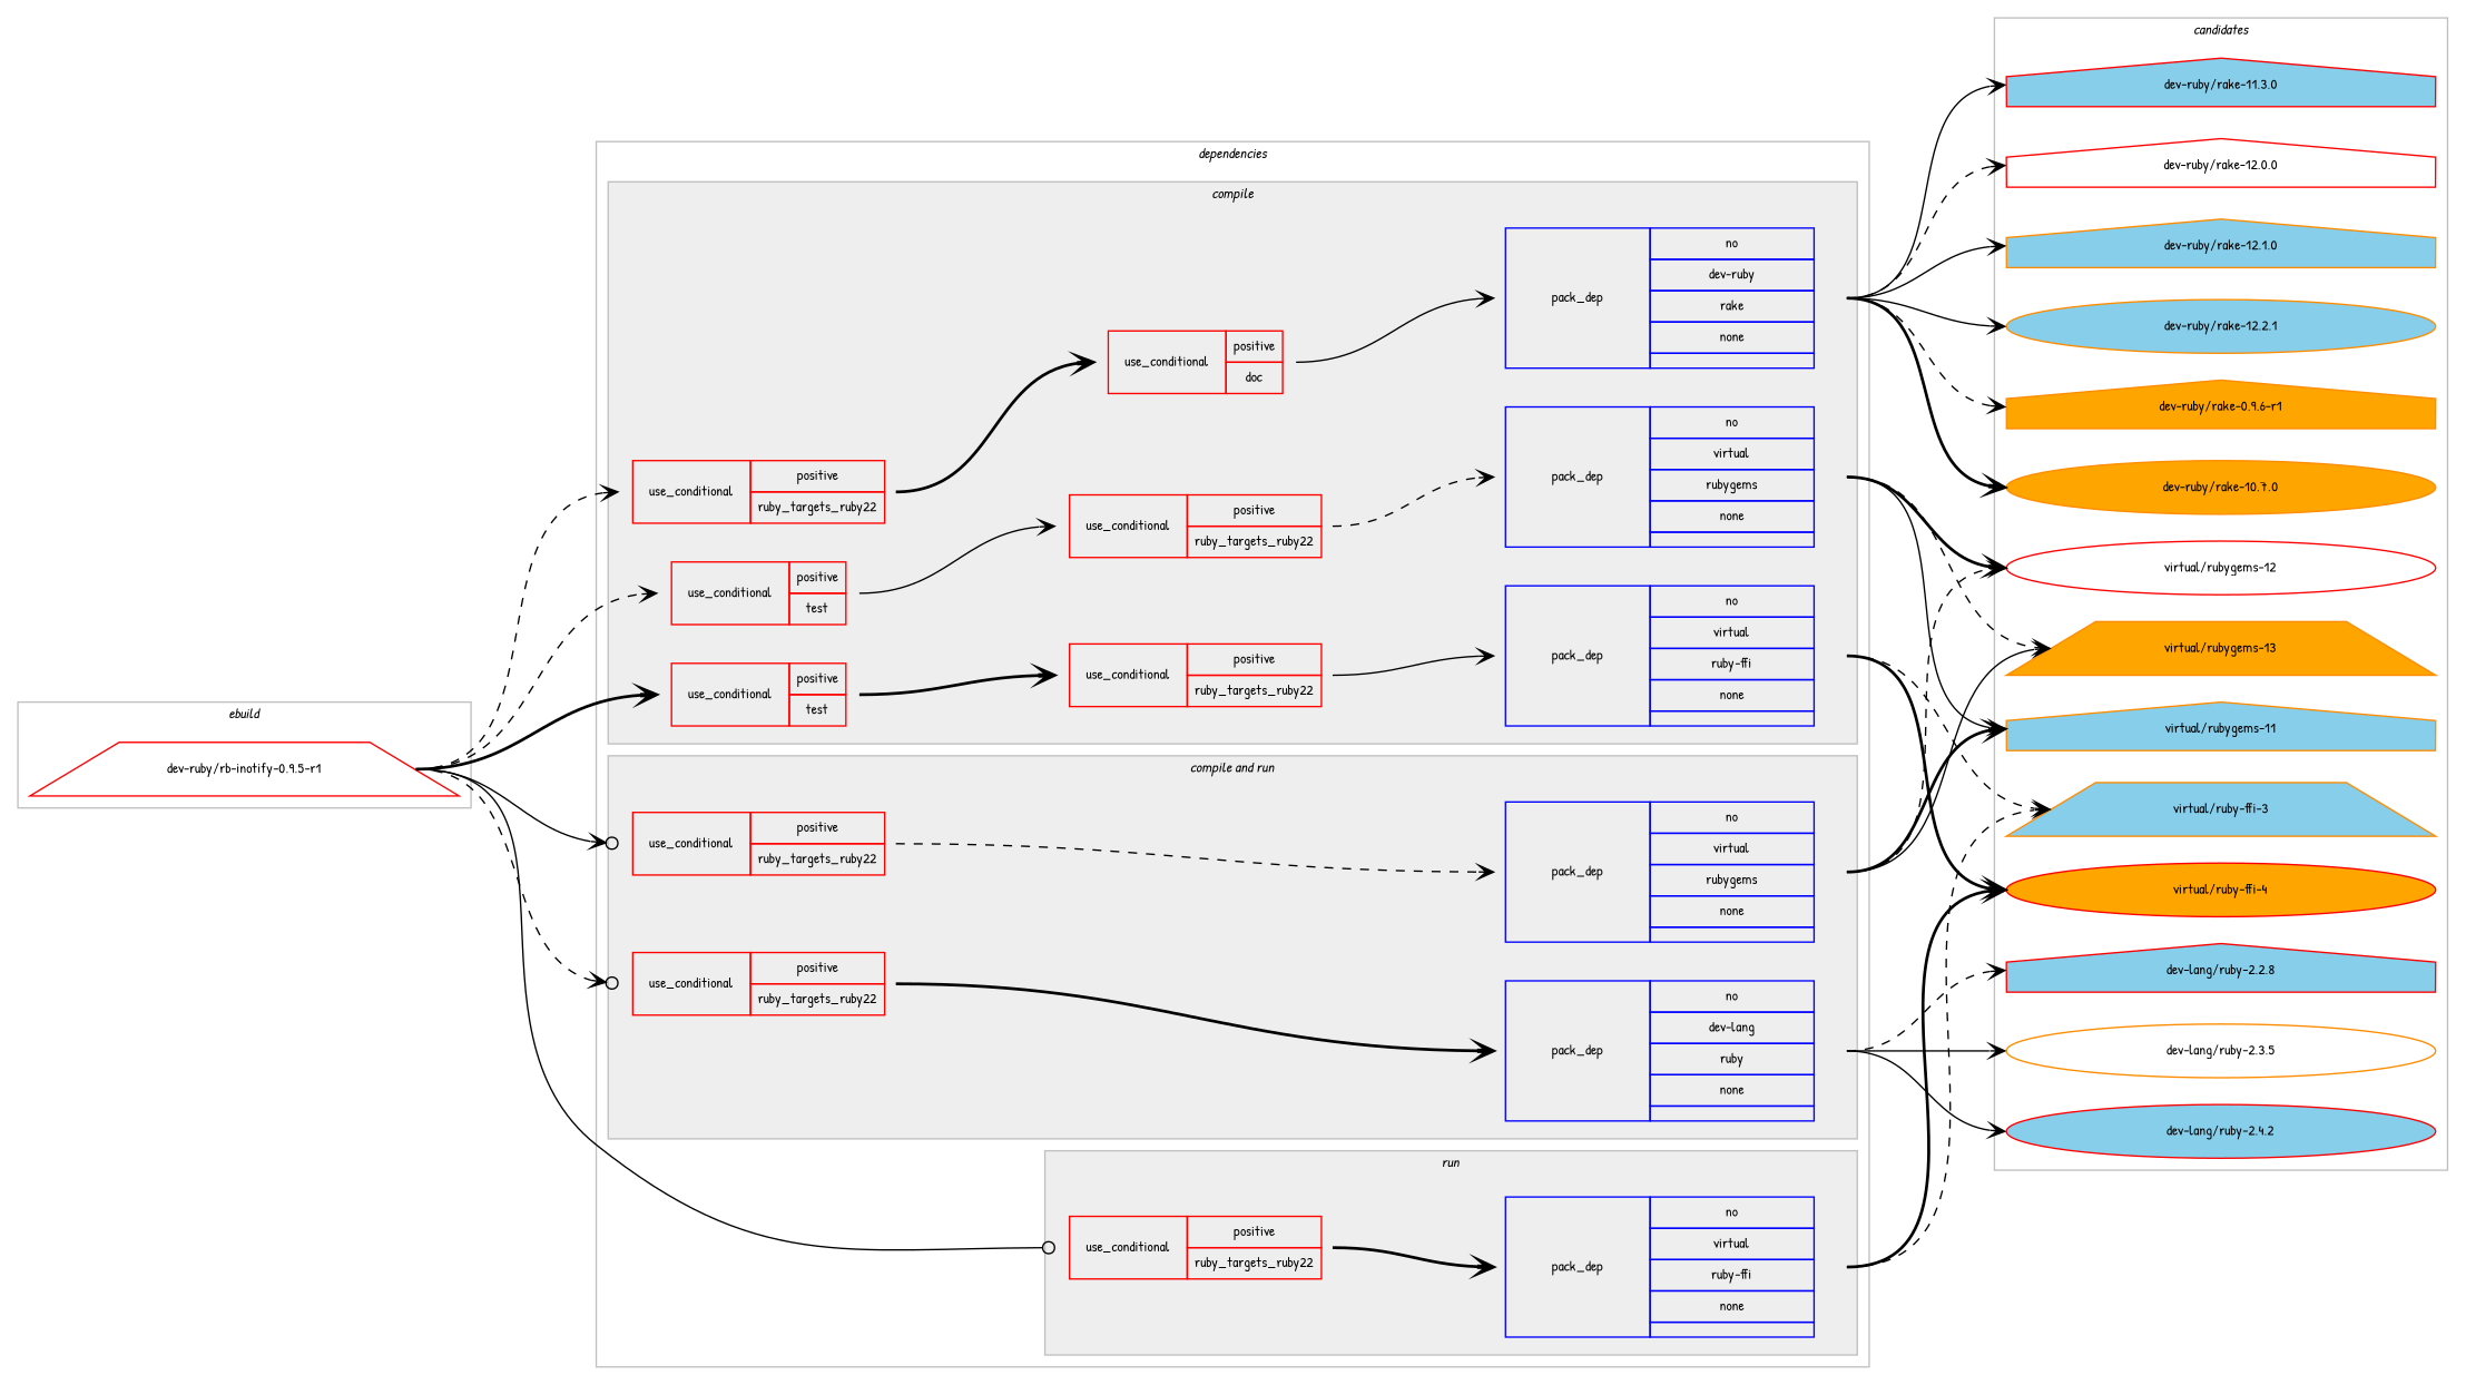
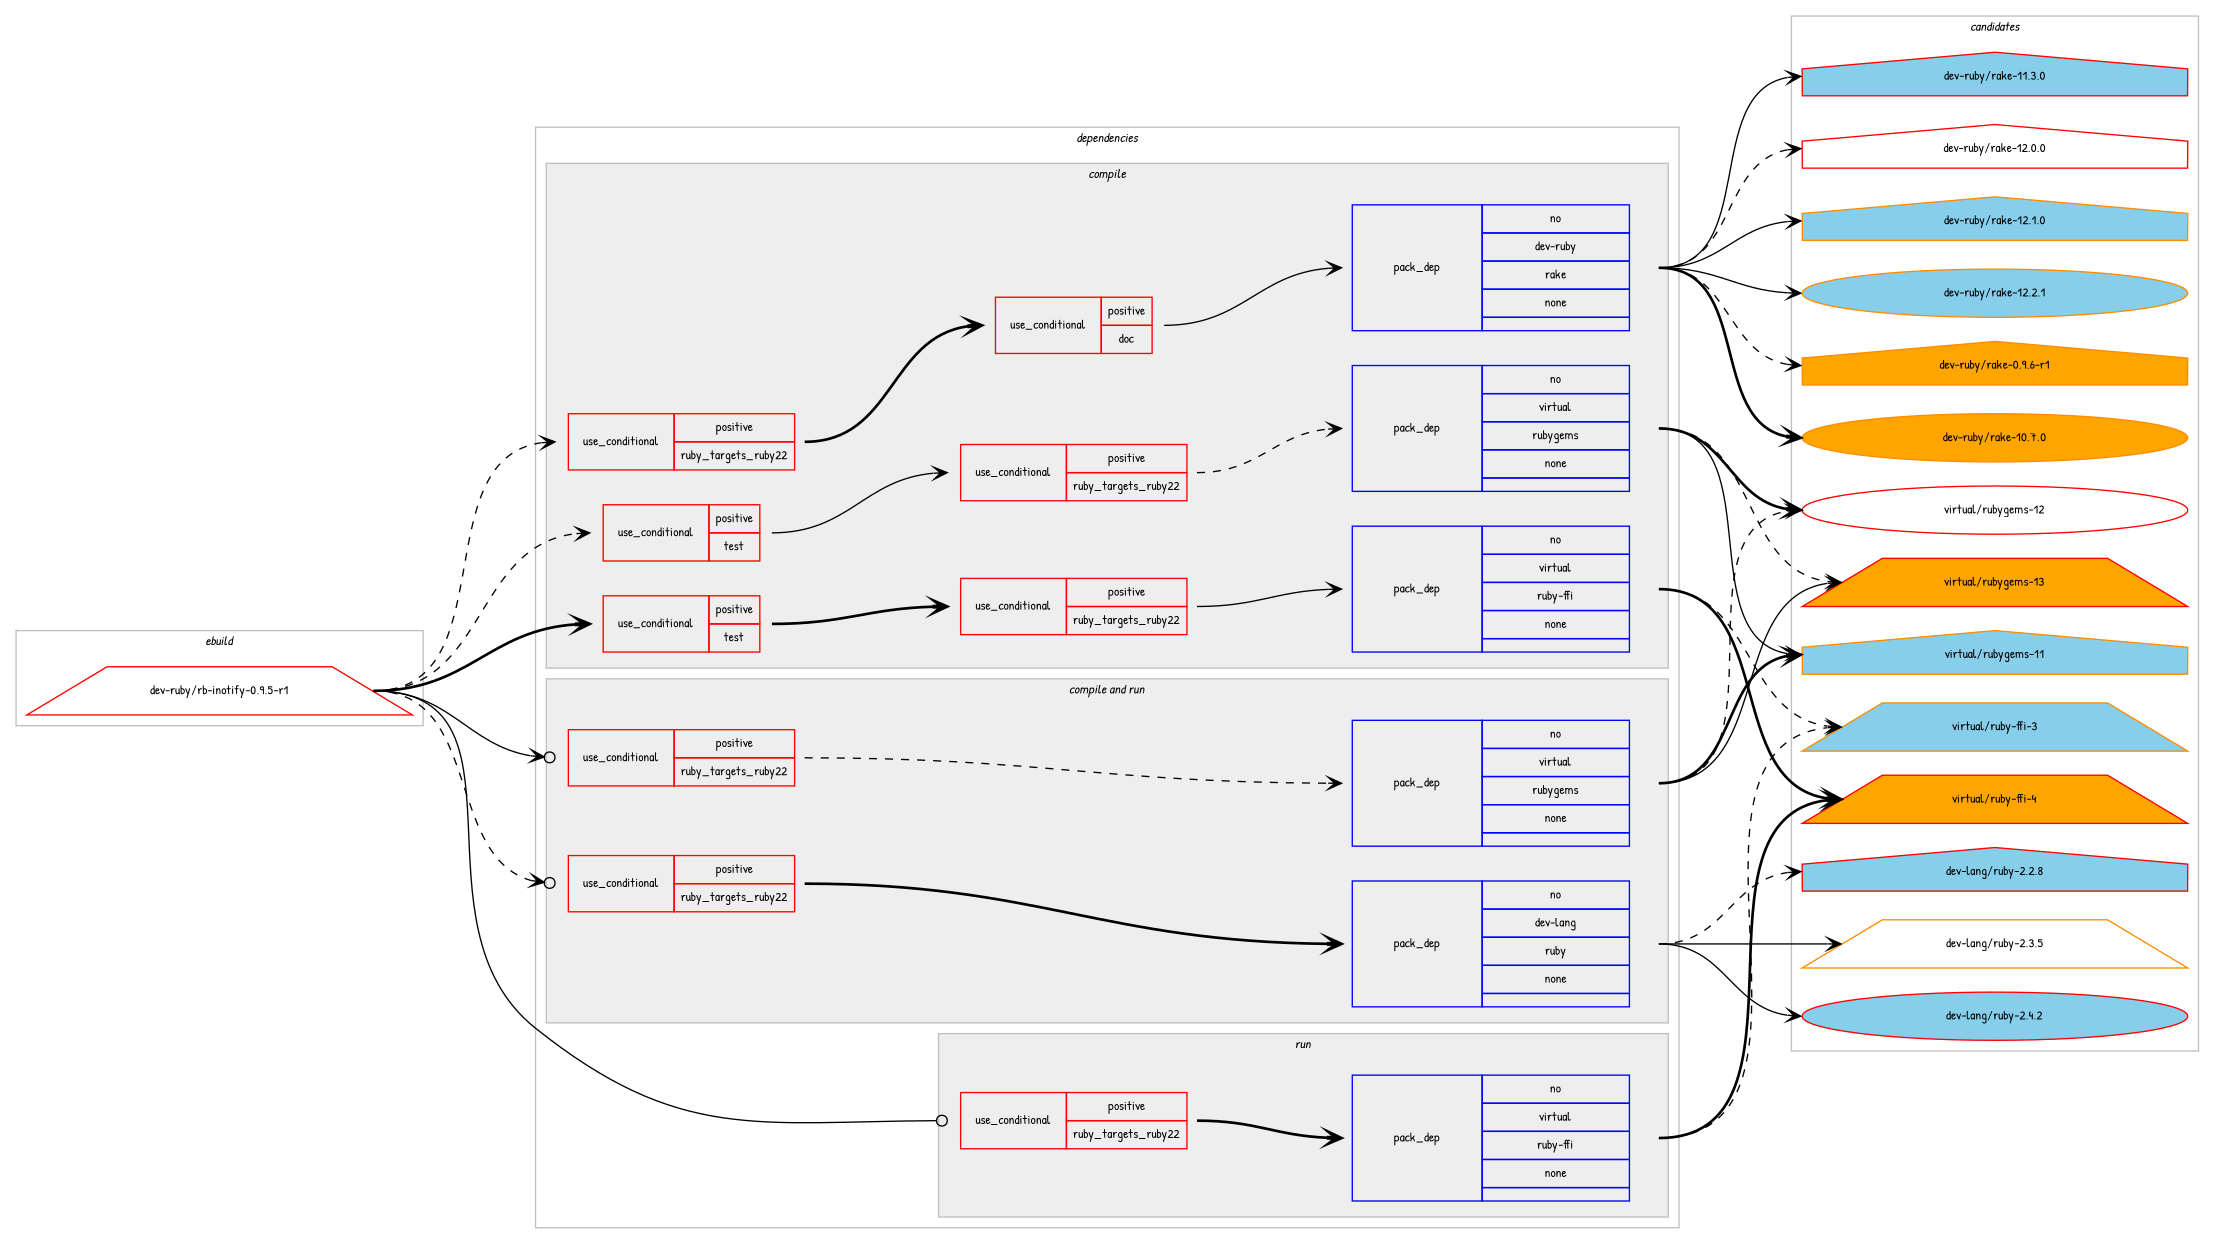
  digraph {
    compound=true
    concentrate=true
    fontname="Patrick Hand"
    fontsize=10
    newrank=true
    rankdir=LR
    ranksep=1.5
    node [color=red fontname="Patrick Hand" fontsize=10 shape=none]
    edge [arrowhead=vee fontname="Patrick Hand" headport=w style=dashed tailport=e weight=100]
    n1 [fillcolor=white label="dev-ruby/rb-inotify-0.9.5-r1" shape=trapezium style=filled width=4]
    n2 [color=blue label=<<TABLE BORDER="0" CELLBORDER="1" CELLSPACING="0" CELLPADDING="4" WIDTH="220"><TR><TD ROWSPAN="6" CELLPADDING="30">pack_dep</TD></TR><TR><TD WIDTH="110">no</TD></TR><TR><TD>dev-ruby</TD></TR><TR><TD>rake</TD></TR><TR><TD>none</TD></TR><TR><TD></TD></TR></TABLE>>]
    n3 [label=<<TABLE BORDER="0" CELLBORDER="1" CELLSPACING="0" CELLPADDING="4"><TR><TD ROWSPAN="3" CELLPADDING="10">use_conditional</TD></TR><TR><TD>positive</TD></TR><TR><TD>doc</TD></TR></TABLE>>]
    n4 [label=<<TABLE BORDER="0" CELLBORDER="1" CELLSPACING="0" CELLPADDING="4"><TR><TD ROWSPAN="3" CELLPADDING="10">use_conditional</TD></TR><TR><TD>positive</TD></TR><TR><TD>ruby_targets_ruby22</TD></TR></TABLE>>]
    n5 [color=blue label=<<TABLE BORDER="0" CELLBORDER="1" CELLSPACING="0" CELLPADDING="4" WIDTH="220"><TR><TD ROWSPAN="6" CELLPADDING="30">pack_dep</TD></TR><TR><TD WIDTH="110">no</TD></TR><TR><TD>virtual</TD></TR><TR><TD>ruby-ffi</TD></TR><TR><TD>none</TD></TR><TR><TD></TD></TR></TABLE>>]
    n6 [label=<<TABLE BORDER="0" CELLBORDER="1" CELLSPACING="0" CELLPADDING="4"><TR><TD ROWSPAN="3" CELLPADDING="10">use_conditional</TD></TR><TR><TD>positive</TD></TR><TR><TD>ruby_targets_ruby22</TD></TR></TABLE>>]
    n7 [label=<<TABLE BORDER="0" CELLBORDER="1" CELLSPACING="0" CELLPADDING="4"><TR><TD ROWSPAN="3" CELLPADDING="10">use_conditional</TD></TR><TR><TD>positive</TD></TR><TR><TD>test</TD></TR></TABLE>>]
    n8 [color=blue label=<<TABLE BORDER="0" CELLBORDER="1" CELLSPACING="0" CELLPADDING="4" WIDTH="220"><TR><TD ROWSPAN="6" CELLPADDING="30">pack_dep</TD></TR><TR><TD WIDTH="110">no</TD></TR><TR><TD>virtual</TD></TR><TR><TD>rubygems</TD></TR><TR><TD>none</TD></TR><TR><TD></TD></TR></TABLE>>]
    n9 [label=<<TABLE BORDER="0" CELLBORDER="1" CELLSPACING="0" CELLPADDING="4"><TR><TD ROWSPAN="3" CELLPADDING="10">use_conditional</TD></TR><TR><TD>positive</TD></TR><TR><TD>ruby_targets_ruby22</TD></TR></TABLE>>]
    n10 [label=<<TABLE BORDER="0" CELLBORDER="1" CELLSPACING="0" CELLPADDING="4"><TR><TD ROWSPAN="3" CELLPADDING="10">use_conditional</TD></TR><TR><TD>positive</TD></TR><TR><TD>test</TD></TR></TABLE>>]
    n11 [color=blue label=<<TABLE BORDER="0" CELLBORDER="1" CELLSPACING="0" CELLPADDING="4" WIDTH="220"><TR><TD ROWSPAN="6" CELLPADDING="30">pack_dep</TD></TR><TR><TD WIDTH="110">no</TD></TR><TR><TD>dev-lang</TD></TR><TR><TD>ruby</TD></TR><TR><TD>none</TD></TR><TR><TD></TD></TR></TABLE>>]
    n12 [label=<<TABLE BORDER="0" CELLBORDER="1" CELLSPACING="0" CELLPADDING="4"><TR><TD ROWSPAN="3" CELLPADDING="10">use_conditional</TD></TR><TR><TD>positive</TD></TR><TR><TD>ruby_targets_ruby22</TD></TR></TABLE>>]
    n13 [color=blue label=<<TABLE BORDER="0" CELLBORDER="1" CELLSPACING="0" CELLPADDING="4" WIDTH="220"><TR><TD ROWSPAN="6" CELLPADDING="30">pack_dep</TD></TR><TR><TD WIDTH="110">no</TD></TR><TR><TD>virtual</TD></TR><TR><TD>rubygems</TD></TR><TR><TD>none</TD></TR><TR><TD></TD></TR></TABLE>>]
    n14 [label=<<TABLE BORDER="0" CELLBORDER="1" CELLSPACING="0" CELLPADDING="4"><TR><TD ROWSPAN="3" CELLPADDING="10">use_conditional</TD></TR><TR><TD>positive</TD></TR><TR><TD>ruby_targets_ruby22</TD></TR></TABLE>>]
    n15 [color=blue label=<<TABLE BORDER="0" CELLBORDER="1" CELLSPACING="0" CELLPADDING="4" WIDTH="220"><TR><TD ROWSPAN="6" CELLPADDING="30">pack_dep</TD></TR><TR><TD WIDTH="110">no</TD></TR><TR><TD>virtual</TD></TR><TR><TD>ruby-ffi</TD></TR><TR><TD>none</TD></TR><TR><TD></TD></TR></TABLE>>]
    n16 [label=<<TABLE BORDER="0" CELLBORDER="1" CELLSPACING="0" CELLPADDING="4"><TR><TD ROWSPAN="3" CELLPADDING="10">use_conditional</TD></TR><TR><TD>positive</TD></TR><TR><TD>ruby_targets_ruby22</TD></TR></TABLE>>]
    n17 [color=darkorange fillcolor=orange label="dev-ruby/rake-0.9.6-r1" shape=house style=filled width=4]
    n18 [color=darkorange fillcolor=orange label="dev-ruby/rake-10.7.0" shape=ellipse style=filled width=4]
    n19 [fillcolor=skyblue label="dev-ruby/rake-11.3.0" shape=house style=filled width=4]
    n20 [fillcolor=white label="dev-ruby/rake-12.0.0" shape=house style=filled width=4]
    n21 [color=darkorange fillcolor=skyblue label="dev-ruby/rake-12.1.0" shape=house style=filled width=4]
    n22 [color=darkorange fillcolor=skyblue label="dev-ruby/rake-12.2.1" shape=ellipse style=filled width=4]
    n23 [color=darkorange fillcolor=skyblue label="virtual/ruby-ffi-3" shape=trapezium style=filled width=4]
-   n24 [fillcolor=orange label="virtual/ruby-ffi-4" shape=ellipse style=filled width=4]
+   n24 [fillcolor=orange label="virtual/ruby-ffi-4" shape=trapezium style=filled width=4]
    n25 [color=darkorange fillcolor=skyblue label="virtual/rubygems-11" shape=house style=filled width=4]
    n26 [fillcolor=white label="virtual/rubygems-12" shape=ellipse style=filled width=4]
-   n27 [color=darkorange fillcolor=orange label="virtual/rubygems-13" shape=trapezium style=filled width=4]
+   n27 [fillcolor=orange label="virtual/rubygems-13" shape=trapezium style=filled width=4]
    n28 [fillcolor=skyblue label="dev-lang/ruby-2.2.8" shape=house style=filled width=4]
-   n29 [color=darkorange fillcolor=white label="dev-lang/ruby-2.3.5" shape=ellipse style=filled width=4]
+   n29 [color=darkorange fillcolor=white label="dev-lang/ruby-2.3.5" shape=trapezium style=filled width=4]
    n30 [fillcolor=skyblue label="dev-lang/ruby-2.4.2" shape=ellipse style=filled width=4]
    subgraph cluster_1 {
      color=gray
      label=<<i>ebuild</i>>
      rank=same
      n1
    }
    subgraph cluster_2 {
      color=gray
      label=<<i>dependencies</i>>
      subgraph cluster_3 {
        color=gray
        fillcolor="#eeeeee"
        label=<<i>compile</i>>
        style=filled
        subgraph sub_4 {
          color=gray
          fillcolor="#eeeeee"
          label=<<i>compile</i>>
          style=filled
          n4
          subgraph sub_5 {
            color=gray
            fillcolor="#eeeeee"
            label=<<i>compile</i>>
            style=filled
            n3
            subgraph sub_6 {
              color=gray
              fillcolor="#eeeeee"
              label=<<i>compile</i>>
              style=filled
              n2
            }
          }
        }
        subgraph sub_7 {
          color=gray
          fillcolor="#eeeeee"
          label=<<i>compile</i>>
          style=filled
          n7
          subgraph sub_8 {
            color=gray
            fillcolor="#eeeeee"
            label=<<i>compile</i>>
            style=filled
            n6
            subgraph sub_9 {
              color=gray
              fillcolor="#eeeeee"
              label=<<i>compile</i>>
              style=filled
              n5
            }
          }
        }
        subgraph sub_10 {
          color=gray
          fillcolor="#eeeeee"
          label=<<i>compile</i>>
          style=filled
          n10
          subgraph sub_11 {
            color=gray
            fillcolor="#eeeeee"
            label=<<i>compile</i>>
            style=filled
            n9
            subgraph sub_12 {
              color=gray
              fillcolor="#eeeeee"
              label=<<i>compile</i>>
              style=filled
              n8
            }
          }
        }
      }
      subgraph cluster_13 {
        color=gray
        fillcolor="#eeeeee"
        label=<<i>compile and run</i>>
        style=filled
        subgraph sub_14 {
          color=gray
          fillcolor="#eeeeee"
          label=<<i>compile and run</i>>
          style=filled
          n12
          subgraph sub_15 {
            color=gray
            fillcolor="#eeeeee"
            label=<<i>compile and run</i>>
            style=filled
            n11
          }
        }
        subgraph sub_16 {
          color=gray
          fillcolor="#eeeeee"
          label=<<i>compile and run</i>>
          style=filled
          n14
          subgraph sub_17 {
            color=gray
            fillcolor="#eeeeee"
            label=<<i>compile and run</i>>
            style=filled
            n13
          }
        }
      }
      subgraph cluster_18 {
        color=gray
        fillcolor="#eeeeee"
        label=<<i>run</i>>
        style=filled
        subgraph sub_19 {
          color=gray
          fillcolor="#eeeeee"
          label=<<i>run</i>>
          style=filled
          n16
          subgraph sub_20 {
            color=gray
            fillcolor="#eeeeee"
            label=<<i>run</i>>
            style=filled
            n15
          }
        }
      }
    }
    subgraph cluster_21 {
      color=gray
      label=<<i>candidates</i>>
      rank=same
      subgraph sub_22 {
        color=black
        label=<<i>candidates</i>>
        nodesep=1
        rank=same
        n17
        n18
        n19
        n20
        n21
        n22
      }
      subgraph sub_23 {
        color=black
        label=<<i>candidates</i>>
        nodesep=1
        rank=same
        n23
        n24
      }
      subgraph sub_24 {
        color=black
        label=<<i>candidates</i>>
        nodesep=1
        rank=same
        n25
        n26
        n27
      }
      subgraph sub_25 {
        color=black
        label=<<i>candidates</i>>
        nodesep=1
        rank=same
        n28
        n29
        n30
      }
      subgraph sub_26 {
        color=black
        label=<<i>candidates</i>>
        nodesep=1
        rank=same
        n25
        n26
        n27
      }
      subgraph sub_27 {
        color=black
        label=<<i>candidates</i>>
        nodesep=1
        rank=same
        n23
        n24
      }
    }
    n1 -> n4 [weight=20]
    n1 -> n7 [style=bold weight=20]
    n1 -> n10 [weight=20]
    n1 -> n12 [arrowhead=odotvee weight=20]
    n1 -> n14 [arrowhead=odotvee style=solid weight=20]
    n1 -> n16 [arrowhead=odot style=solid weight=20]
    n2 -> n17
    n2 -> n18 [style=bold]
    n2 -> n19 [style=solid]
    n2 -> n20
    n2 -> n21 [style=solid]
    n2 -> n22 [style=solid]
    n3 -> n2 [style=solid weight=20]
    n4 -> n3 [style=bold weight=20]
    n5 -> n23
    n5 -> n24 [style=bold]
    n6 -> n5 [style=solid weight=20]
    n7 -> n6 [style=bold weight=20]
    n8 -> n25 [style=solid]
    n8 -> n26 [style=bold]
    n8 -> n27
    n9 -> n8 [weight=20]
    n10 -> n9 [style=solid weight=20]
    n11 -> n28
    n11 -> n29 [style=solid]
    n11 -> n30 [style=solid]
    n12 -> n11 [style=bold weight=20]
    n13 -> n25 [style=bold]
    n13 -> n26
    n13 -> n27 [style=solid]
    n14 -> n13 [weight=20]
    n15 -> n23
    n15 -> n24 [style=bold]
    n16 -> n15 [style=bold weight=20]
  }
